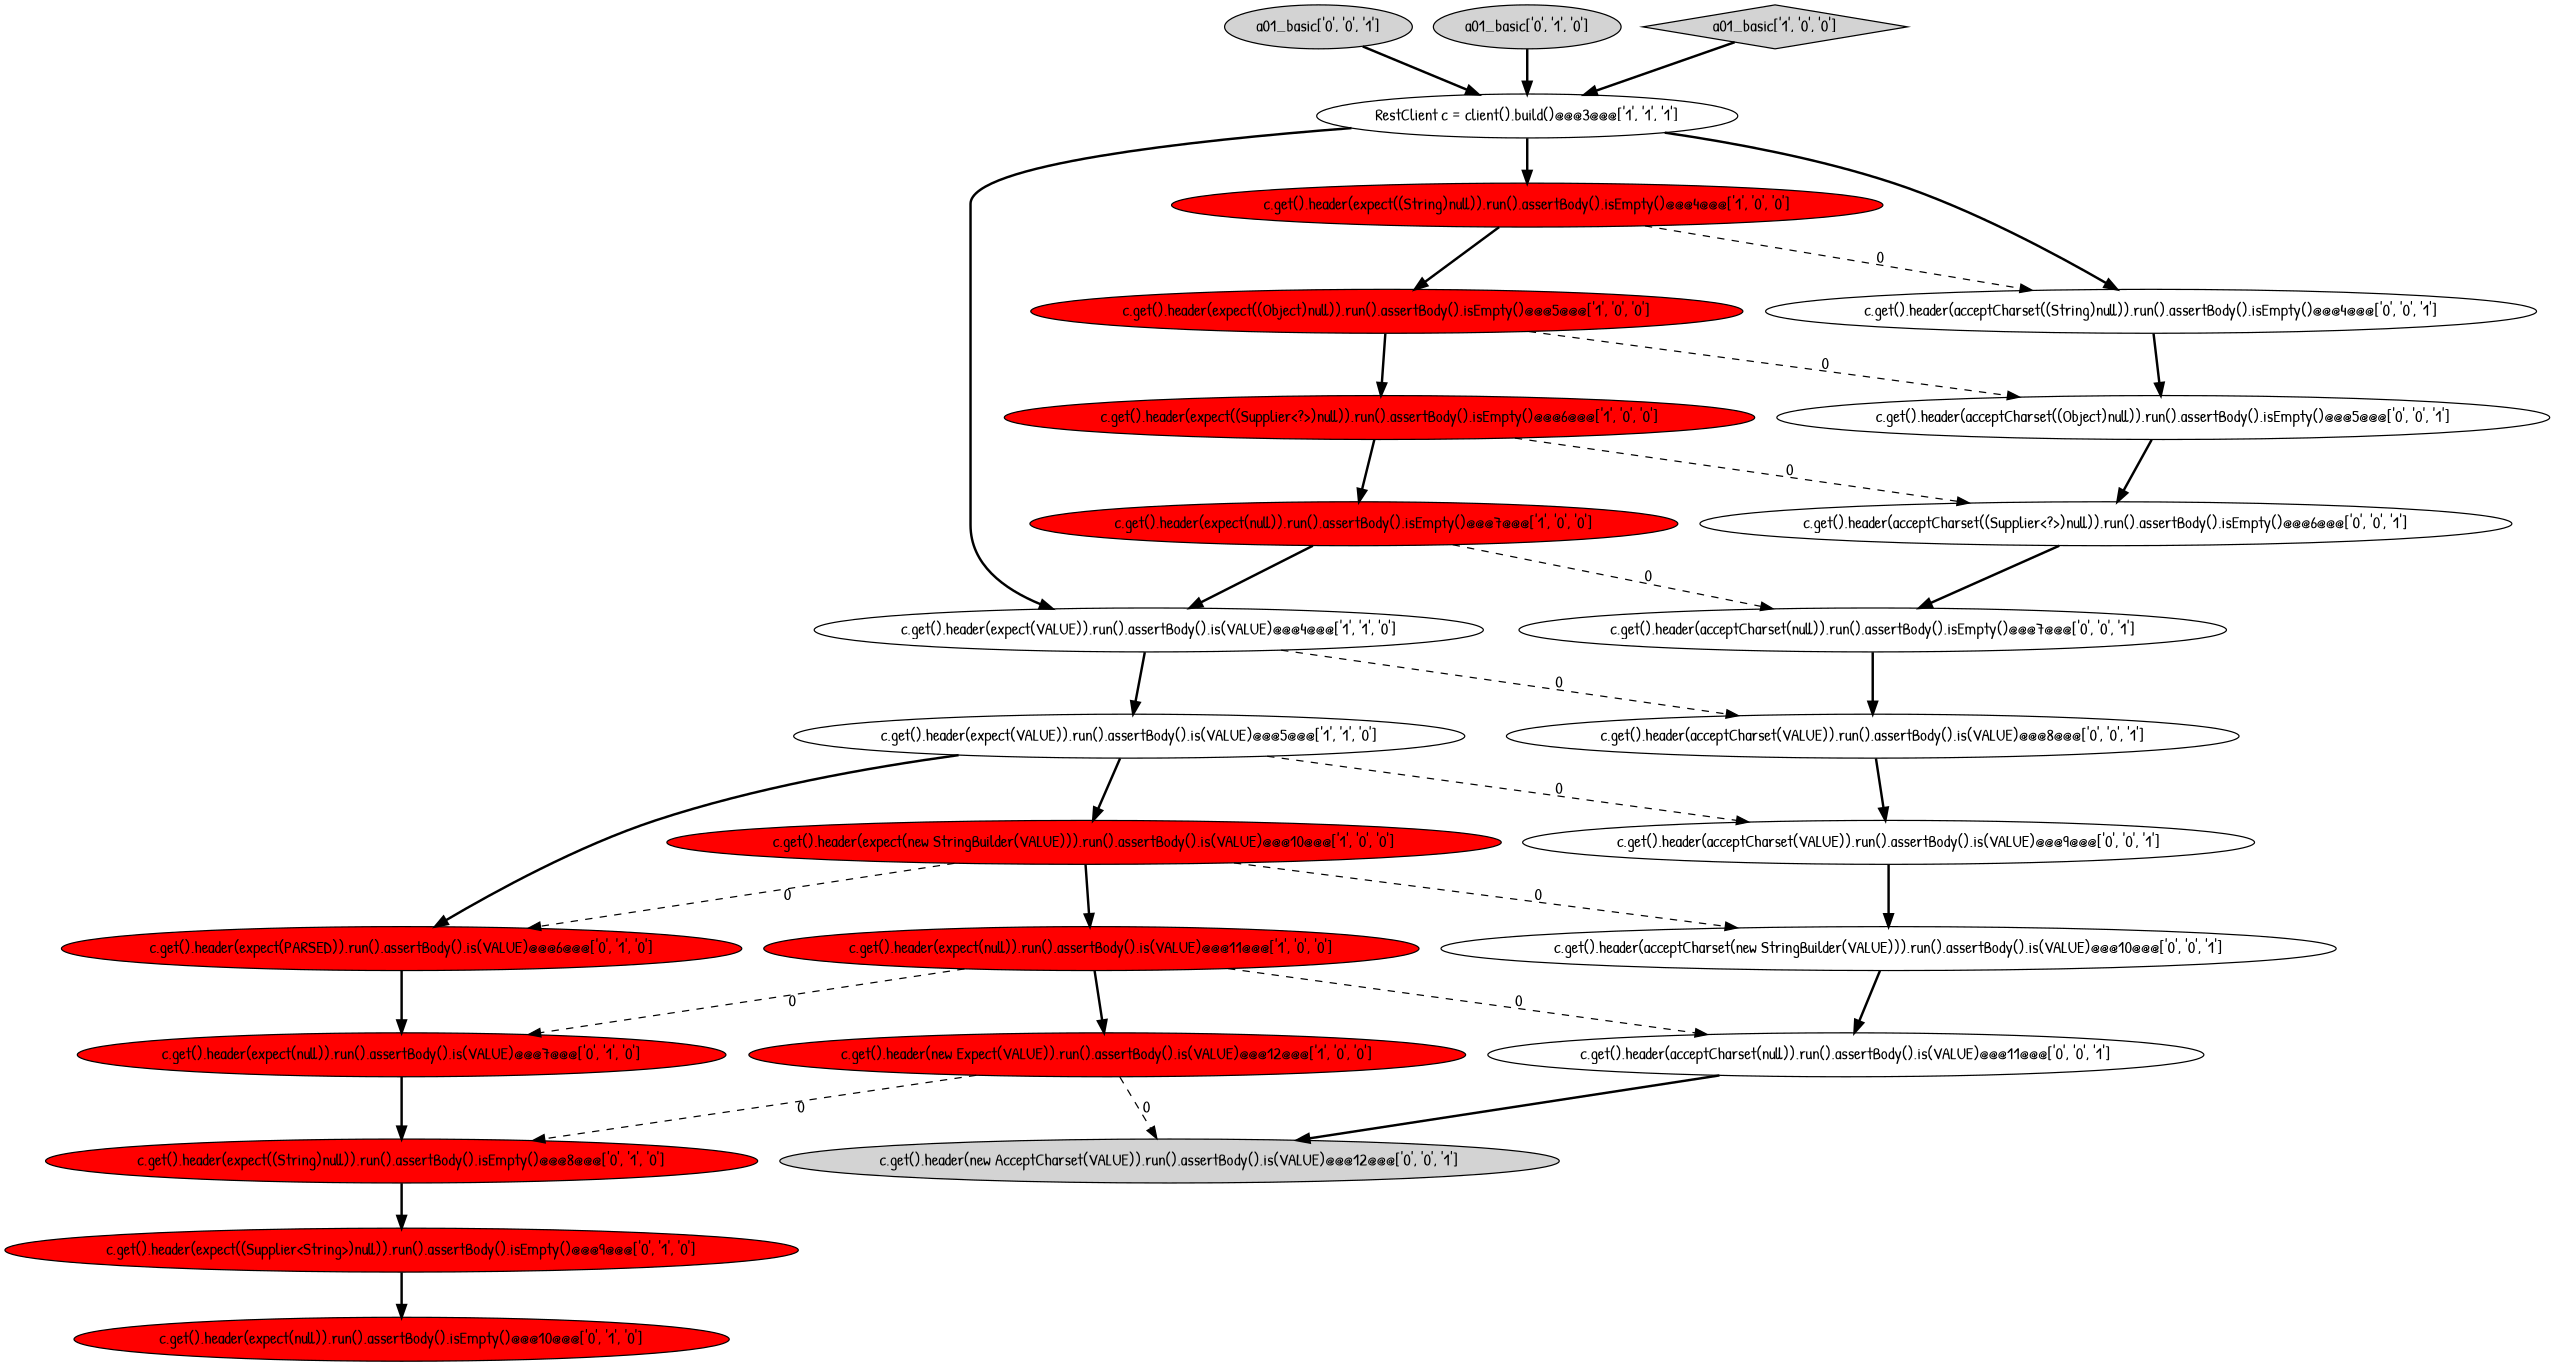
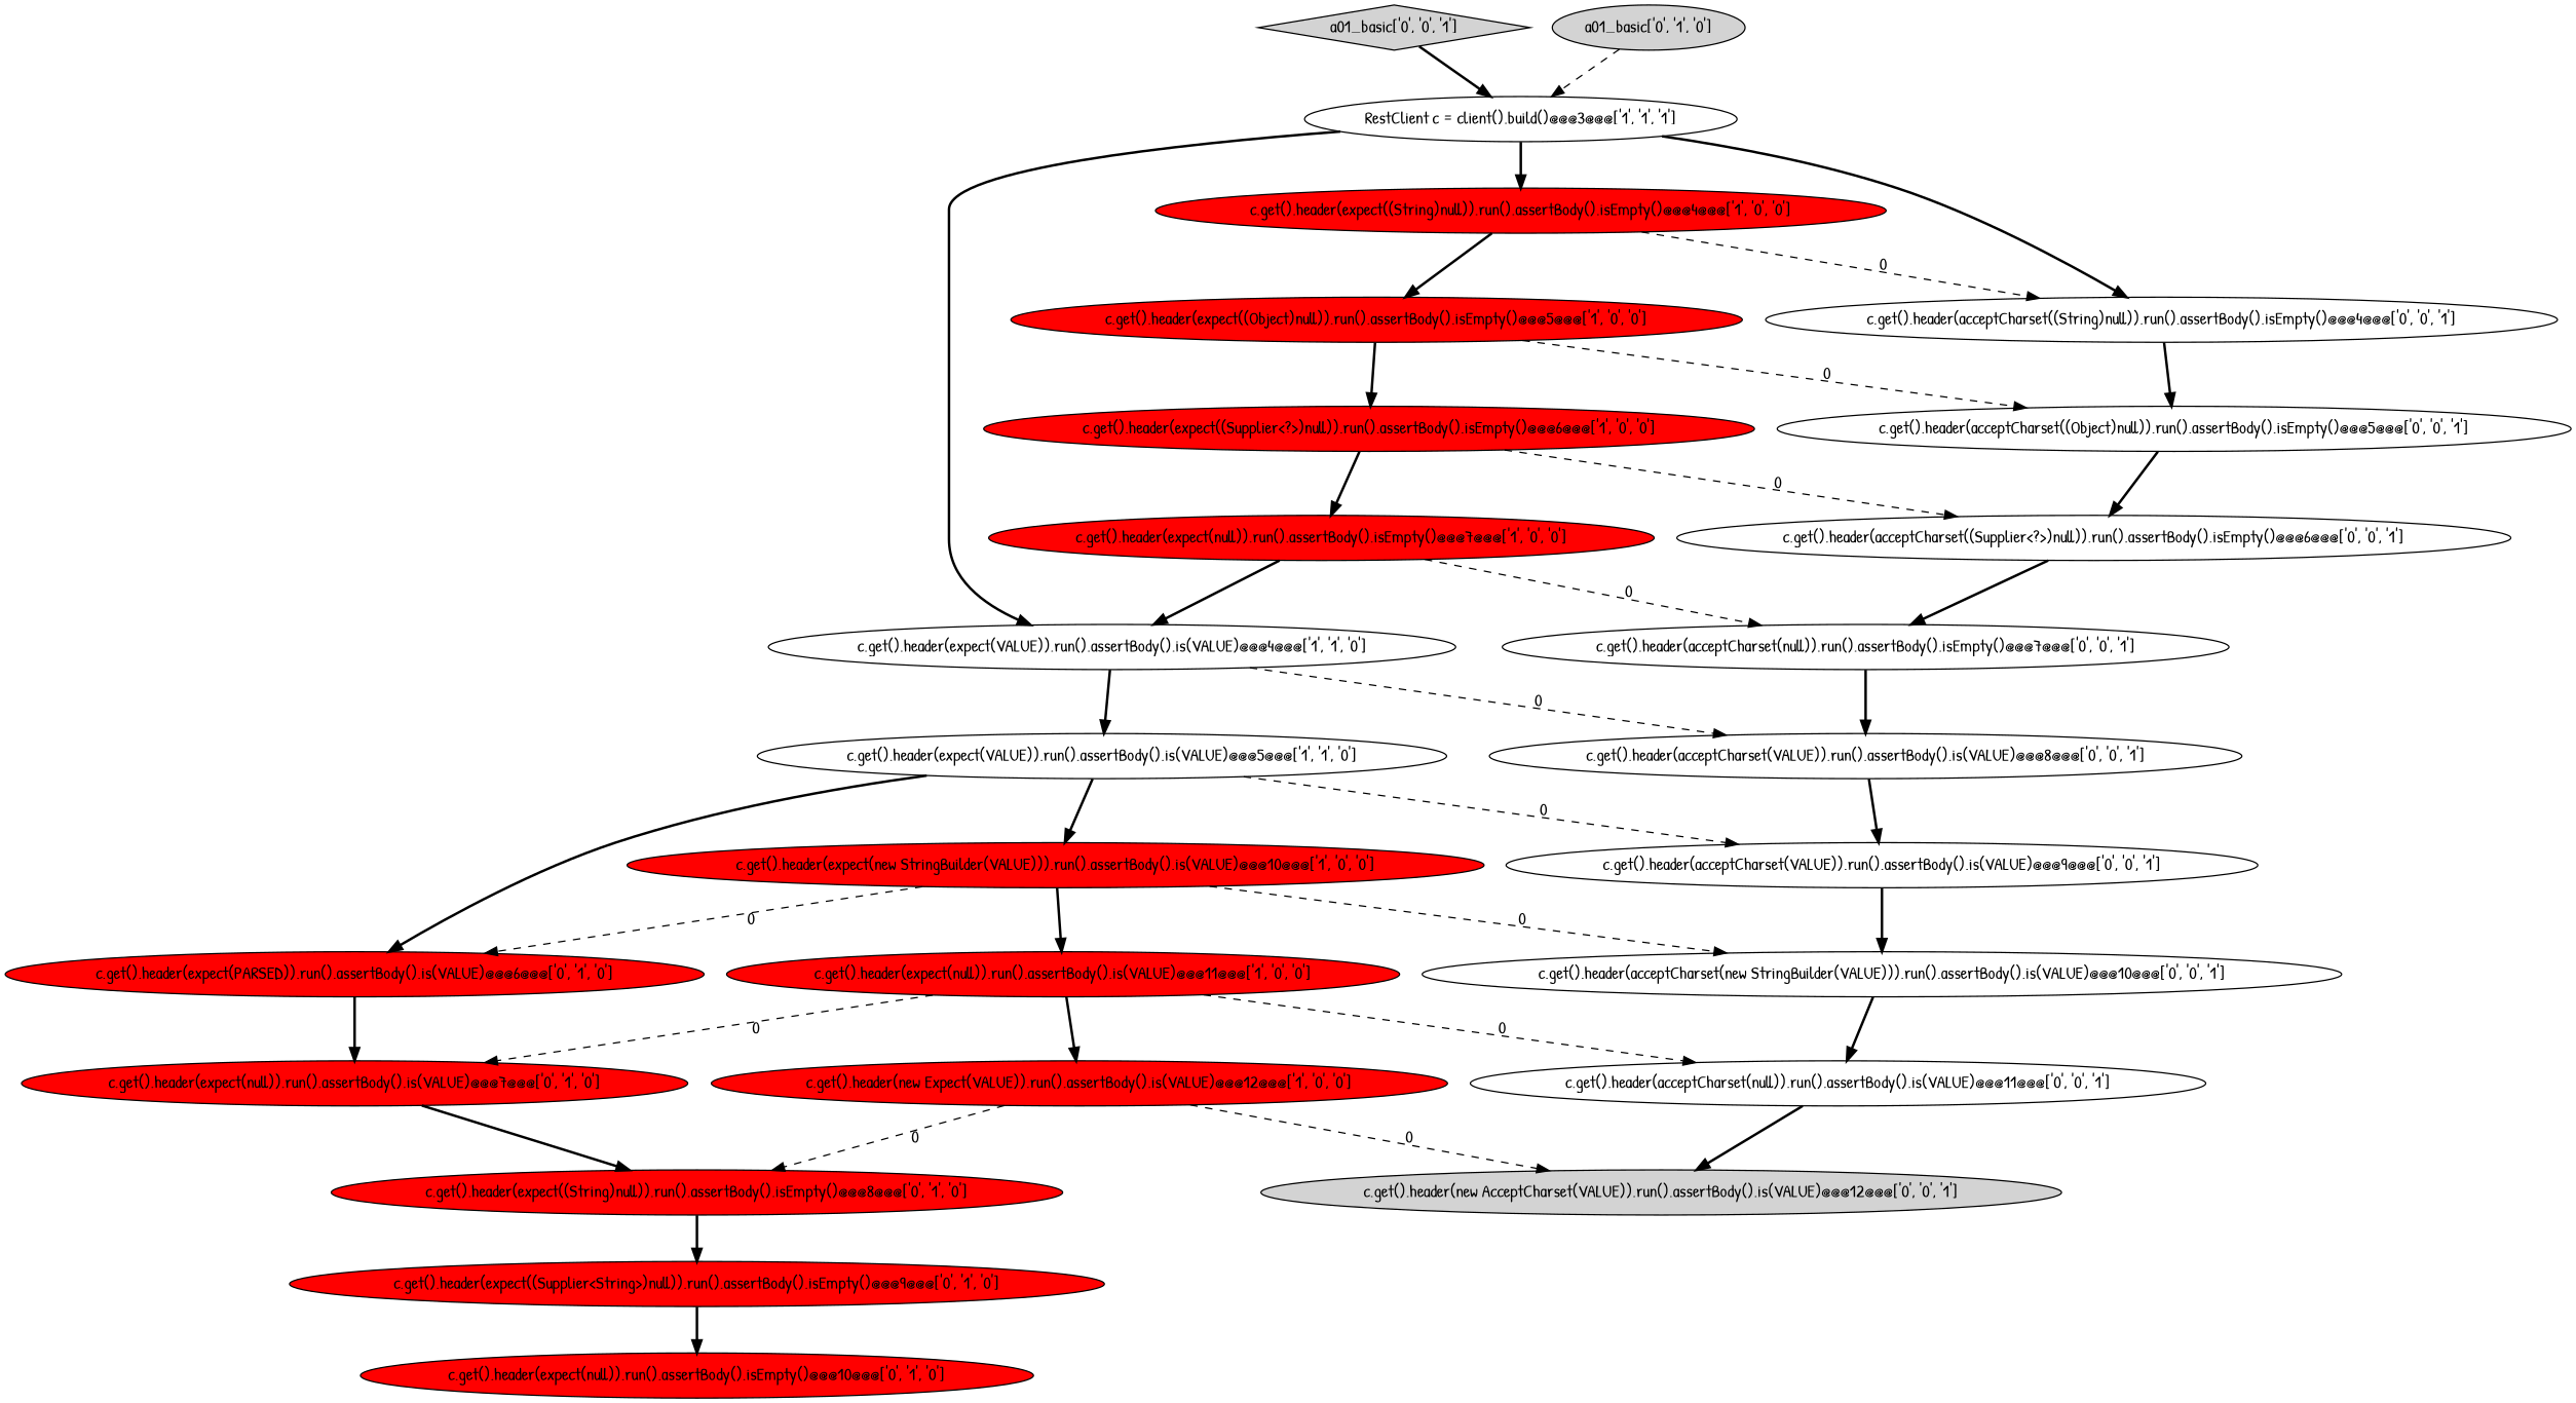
  digraph {
    fontname="Patrick Hand"
    node [fillcolor=red fontname="Patrick Hand" shape=ellipse style=filled]
    edge [fontname="Patrick Hand" style=bold]
-   n1 [fillcolor=lightgray label="a01_basic['0', '0', '1']"]
+   n1 [fillcolor=lightgray label="a01_basic['0', '0', '1']" shape=diamond]
    n2 [fillcolor=white label="RestClient c = client().build()@@@3@@@['1', '1', '1']"]
    n3 [fillcolor=white label="c.get().header(expect(VALUE)).run().assertBody().is(VALUE)@@@4@@@['1', '1', '0']"]
    n4 [fillcolor=white label="c.get().header(acceptCharset((String)null)).run().assertBody().isEmpty()@@@4@@@['0', '0', '1']"]
    n5 [label="c.get().header(expect((String)null)).run().assertBody().isEmpty()@@@4@@@['1', '0', '0']"]
    n6 [label="c.get().header(expect(null)).run().assertBody().isEmpty()@@@7@@@['1', '0', '0']"]
    n7 [fillcolor=white label="c.get().header(acceptCharset(null)).run().assertBody().isEmpty()@@@7@@@['0', '0', '1']"]
    n8 [fillcolor=white label="c.get().header(acceptCharset(VALUE)).run().assertBody().is(VALUE)@@@8@@@['0', '0', '1']"]
    n9 [fillcolor=white label="c.get().header(expect(VALUE)).run().assertBody().is(VALUE)@@@5@@@['1', '1', '0']"]
    n10 [label="c.get().header(expect((String)null)).run().assertBody().isEmpty()@@@8@@@['0', '1', '0']"]
    n11 [label="c.get().header(expect((Supplier<String>)null)).run().assertBody().isEmpty()@@@9@@@['0', '1', '0']"]
    n12 [label="c.get().header(expect(null)).run().assertBody().isEmpty()@@@10@@@['0', '1', '0']"]
    n13 [label="c.get().header(expect(null)).run().assertBody().is(VALUE)@@@7@@@['0', '1', '0']"]
    n14 [fillcolor=white label="c.get().header(acceptCharset(VALUE)).run().assertBody().is(VALUE)@@@9@@@['0', '0', '1']"]
    n15 [fillcolor=white label="c.get().header(acceptCharset(new StringBuilder(VALUE))).run().assertBody().is(VALUE)@@@10@@@['0', '0', '1']"]
    n16 [fillcolor=white label="c.get().header(acceptCharset(null)).run().assertBody().is(VALUE)@@@11@@@['0', '0', '1']"]
    n17 [fillcolor=lightgray label="c.get().header(new AcceptCharset(VALUE)).run().assertBody().is(VALUE)@@@12@@@['0', '0', '1']"]
    n18 [fillcolor=white label="c.get().header(acceptCharset((Object)null)).run().assertBody().isEmpty()@@@5@@@['0', '0', '1']"]
    n19 [fillcolor=white label="c.get().header(acceptCharset((Supplier<?>)null)).run().assertBody().isEmpty()@@@6@@@['0', '0', '1']"]
    n20 [label="c.get().header(expect((Object)null)).run().assertBody().isEmpty()@@@5@@@['1', '0', '0']"]
    n21 [label="c.get().header(expect((Supplier<?>)null)).run().assertBody().isEmpty()@@@6@@@['1', '0', '0']"]
    n22 [fillcolor=lightgray label="a01_basic['0', '1', '0']"]
    n23 [label="c.get().header(expect(PARSED)).run().assertBody().is(VALUE)@@@6@@@['0', '1', '0']"]
-   n24 [fillcolor=lightgray label="a01_basic['1', '0', '0']" shape=diamond]
    n25 [label="c.get().header(expect(new StringBuilder(VALUE))).run().assertBody().is(VALUE)@@@10@@@['1', '0', '0']"]
    n26 [label="c.get().header(expect(null)).run().assertBody().is(VALUE)@@@11@@@['1', '0', '0']"]
    n27 [label="c.get().header(new Expect(VALUE)).run().assertBody().is(VALUE)@@@12@@@['1', '0', '0']"]
    n1 -> n2
    n2 -> n3
    n2 -> n4
    n2 -> n5
    n3 -> n8 [label=0 style=dashed]
    n3 -> n9
    n4 -> n18
    n5 -> n4 [label=0 style=dashed]
    n5 -> n20
    n6 -> n3
    n6 -> n7 [label=0 style=dashed]
    n7 -> n8
    n8 -> n14
    n9 -> n14 [label=0 style=dashed]
    n9 -> n23
    n9 -> n25
    n10 -> n11
    n11 -> n12
    n13 -> n10
    n14 -> n15
    n15 -> n16
    n16 -> n17
    n18 -> n19
    n19 -> n7
    n20 -> n18 [label=0 style=dashed]
    n20 -> n21
    n21 -> n6
    n21 -> n19 [label=0 style=dashed]
-   n22 -> n2
+   n22 -> n2 [style=dashed]
    n23 -> n13
-   n24 -> n2
    n25 -> n15 [label=0 style=dashed]
    n25 -> n23 [label=0 style=dashed]
    n25 -> n26
    n26 -> n13 [label=0 style=dashed]
    n26 -> n16 [label=0 style=dashed]
    n26 -> n27
    n27 -> n10 [label=0 style=dashed]
    n27 -> n17 [label=0 style=dashed]
  }
